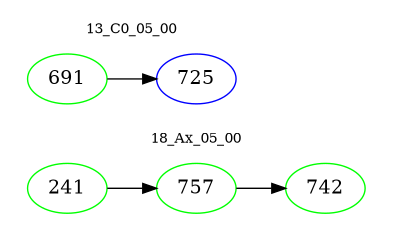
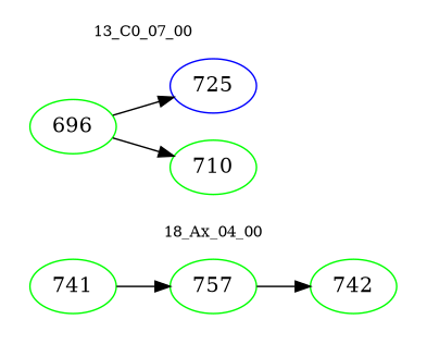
  digraph {
    rankdir=LR
    node [color=green]
    edge [color=black]
-   n1 [label=241]
+   n1 [label=741]
    n2 [label=757]
    n3 [label=742]
-   n4 [label=691]
+   n4 [label=696]
+   n5 [label=710]
    n6 [color=blue label=725]
    subgraph cluster_1 {
      color=white
      fontsize=10
-     label="18_Ax_05_00"
+     label="18_Ax_04_00"
      n1
      n2
      n3
    }
    subgraph cluster_2 {
      color=white
      fontsize=10
-     label="13_C0_05_00"
+     label="13_C0_07_00"
      n4
+     n5
      n6
    }
    n1 -> n2
    n2 -> n3
+   n4 -> n5
    n4 -> n6
  }
